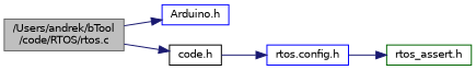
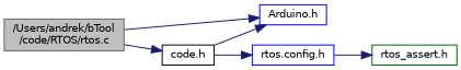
  digraph {
    rankdir=LR
    node [color=blue fillcolor=white fontname=Helvetica fontsize=10 shape=record style=filled]
    edge [color=midnightblue fontname=Helvetica fontsize=10 labelfontname=Helvetica labelfontsize=10 style=solid]
    n1 [color=gray40 fillcolor=grey75 fontcolor=black height=0.2 label="/Users/andrek/bTool\l/code/RTOS/rtos.c" width=0.4]
    n2 [height=0.2 label="Arduino.h" width=0.4]
    n3 [color=black height=0.2 label="code.h" width=0.4]
    n4 [color=darkgreen height=0.2 label="rtos_assert.h" width=0.4]
    n5 [height=0.2 label="rtos.config.h" width=0.4]
    n1 -> n2
    n1 -> n3
+   n3 -> n2
    n3 -> n5
    n5 -> n4
  }
